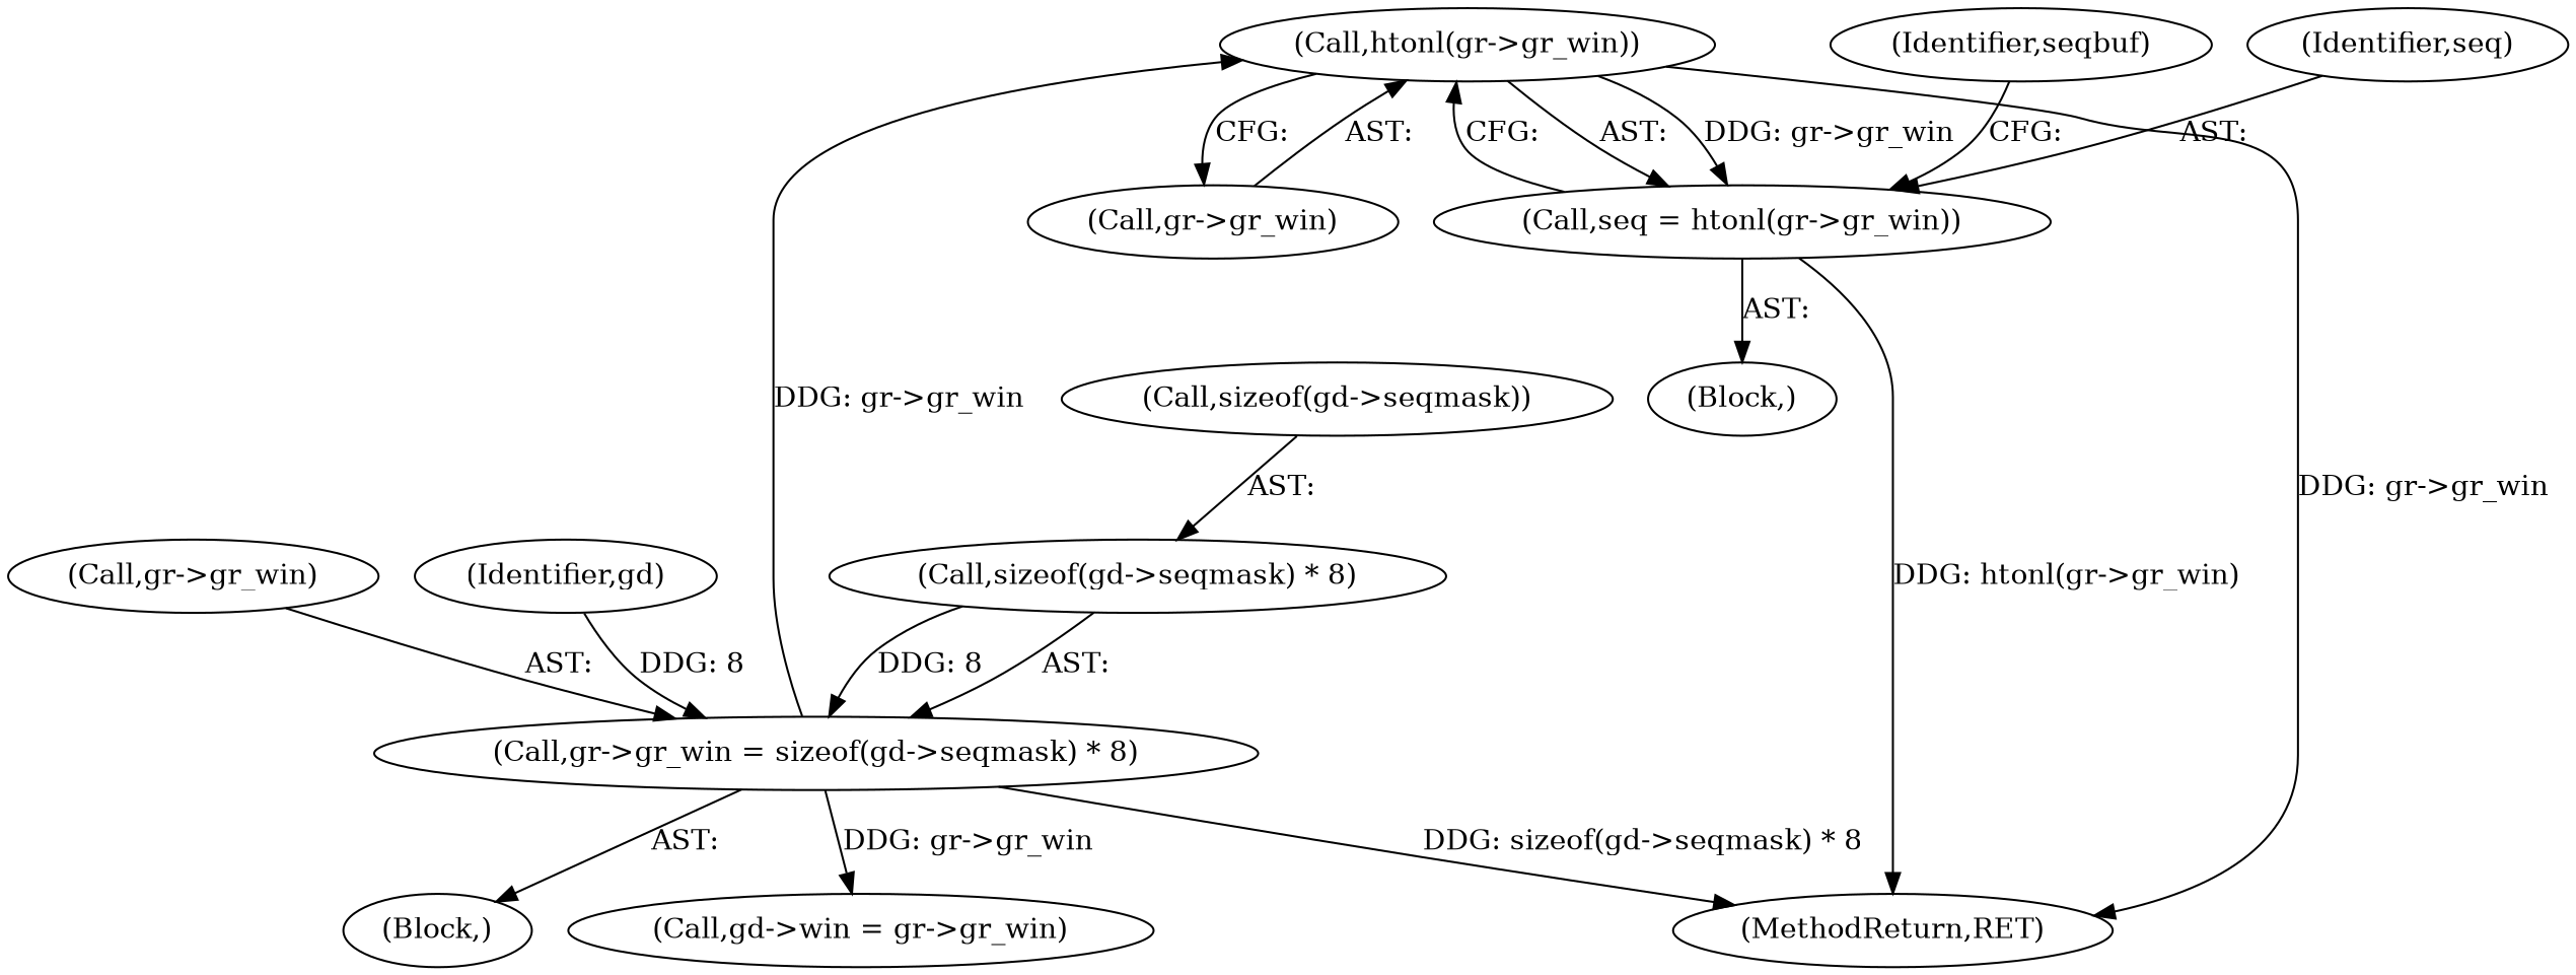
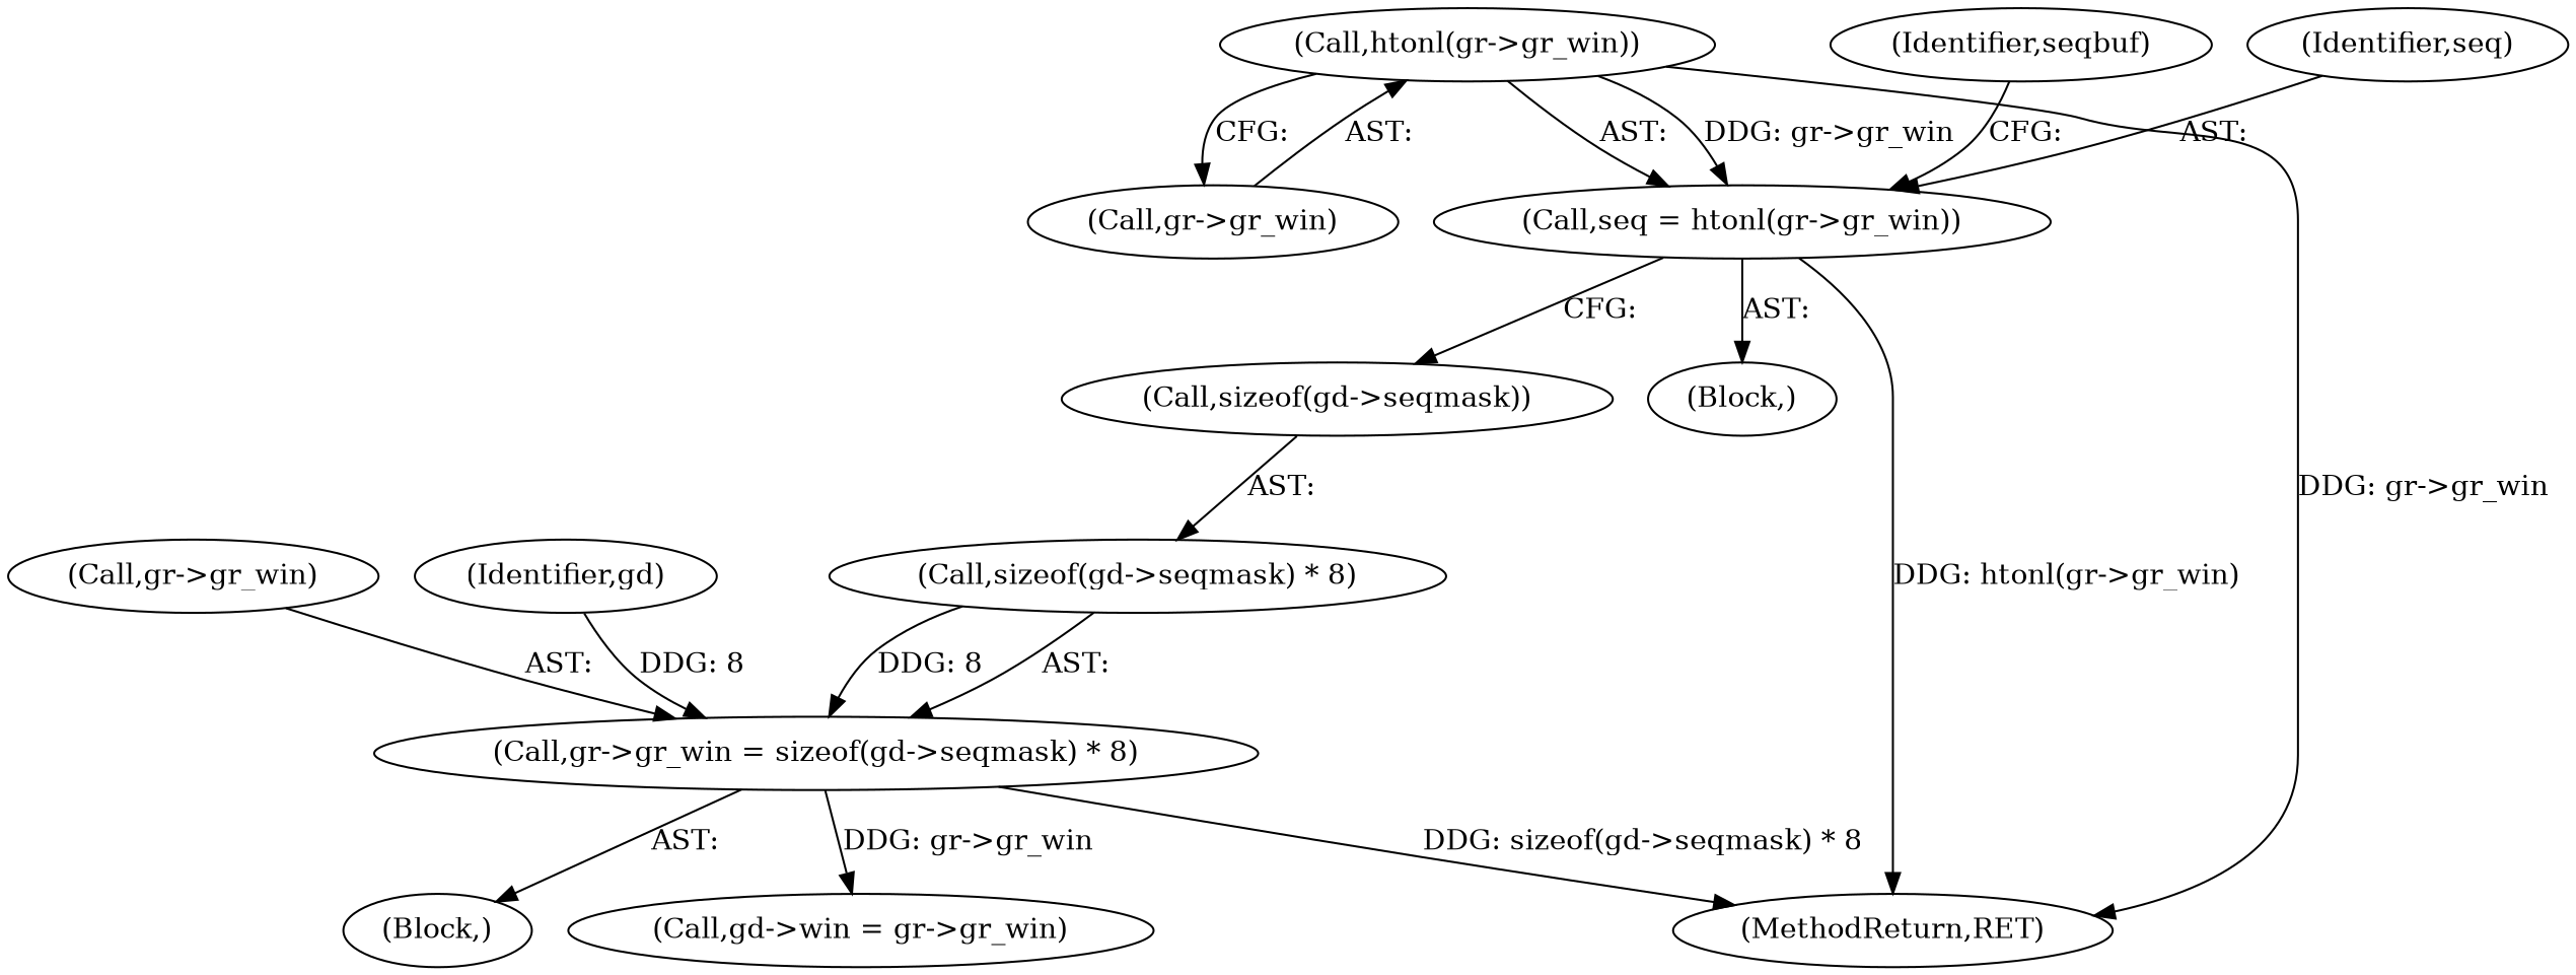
  digraph {
    n1 [label="(Call,htonl(gr->gr_win))"]
    n2 [label="(Call,seq = htonl(gr->gr_win))"]
    n3 [label="(Call,gr->gr_win)"]
    n4 [label="(MethodReturn,RET)"]
    n5 [label="(Block,)"]
    n6 [label="(Call,gr->gr_win = sizeof(gd->seqmask) * 8)"]
    n7 [label="(Call,gd->win = gr->gr_win)"]
    n8 [label="(Block,)"]
    n9 [label="(Call,sizeof(gd->seqmask) * 8)"]
    n10 [label="(Call,gr->gr_win)"]
    n11 [label="(Identifier,gd)"]
    n12 [label="(Identifier,seqbuf)"]
    n13 [label="(Identifier,seq)"]
    n14 [label="(Call,sizeof(gd->seqmask))"]
    n1 -> n2 [label="AST: "]
    n1 -> n2 [label="DDG: gr->gr_win"]
    n1 -> n3 [label="CFG: "]
    n1 -> n4 [label="DDG: gr->gr_win"]
-   n2 -> n1 [label="CFG: "]
+   n2 -> n14 [label="CFG: "]
    n2 -> n4 [label="DDG: htonl(gr->gr_win)"]
    n2 -> n5 [label="AST: "]
    n3 -> n1 [label="AST: "]
-   n6 -> n1 [label="DDG: gr->gr_win"]
    n6 -> n4 [label="DDG: sizeof(gd->seqmask) * 8"]
    n6 -> n7 [label="DDG: gr->gr_win"]
    n6 -> n8 [label="AST: "]
    n9 -> n6 [label="AST: "]
    n9 -> n6 [label="DDG: 8"]
    n10 -> n6 [label="AST: "]
    n11 -> n6 [label="DDG: 8"]
    n12 -> n2 [label="CFG: "]
    n13 -> n2 [label="AST: "]
    n14 -> n9 [label="AST: "]
  }
